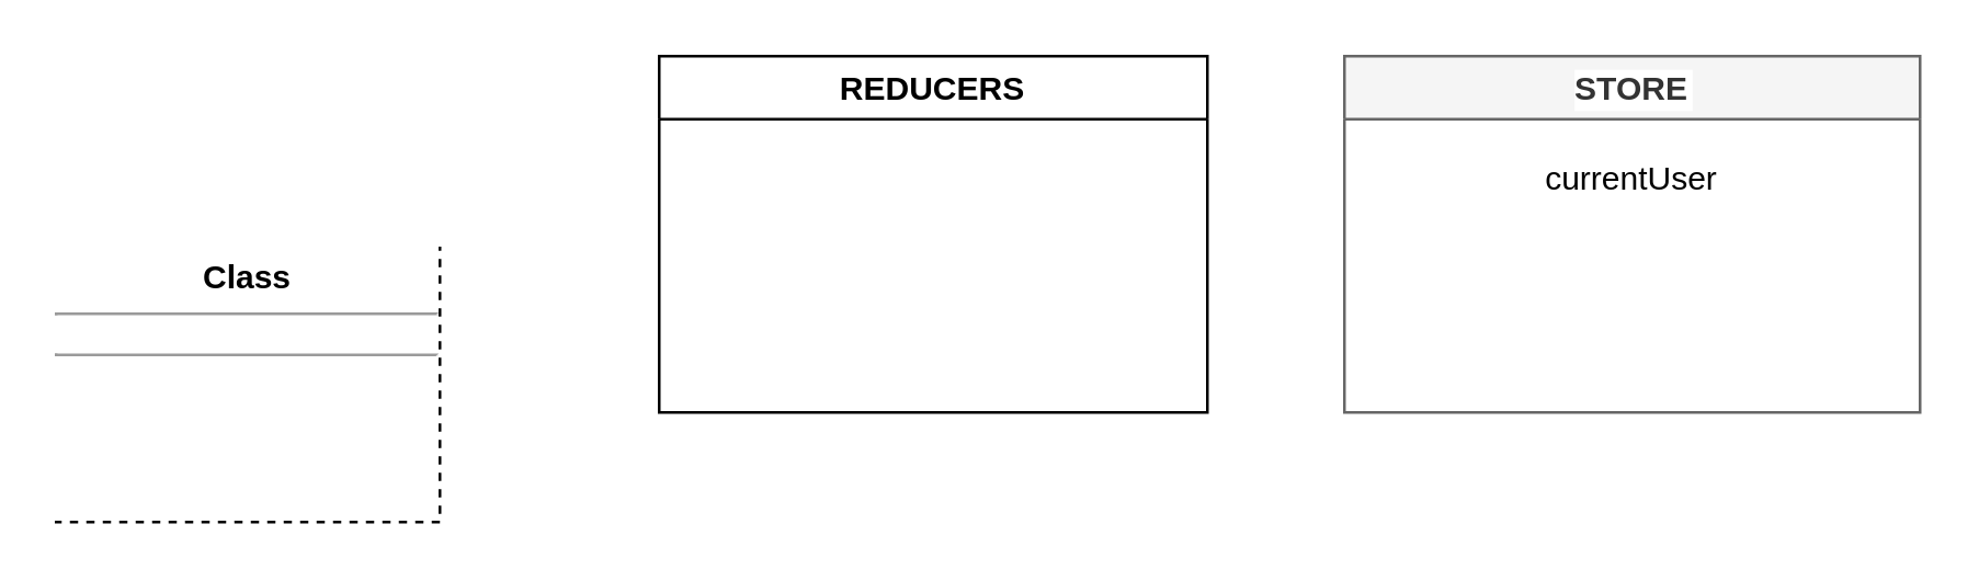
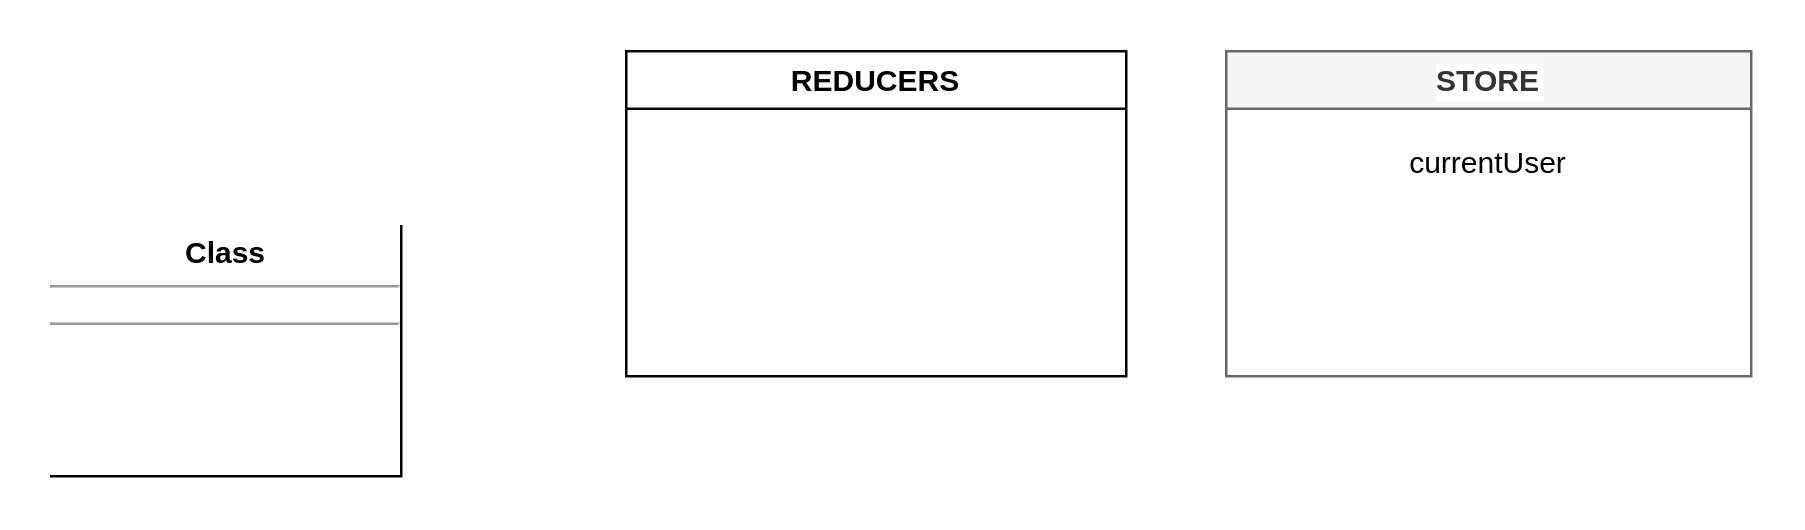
  <mxCell id="0" />
  <mxCell id="1" parent="0" />
  <mxCell id="2" value="STORE" style="swimlane;labelBackgroundColor=#FFFFFF;fillColor=#f5f5f5;swimlaneLine=1;fontColor=#333333;strokeColor=#666666;" vertex="1" parent="1"><mxGeometry x="490" y="20" width="210" height="130" as="geometry" /></mxCell>
  <mxCell id="3" value="&lt;div&gt;currentUser&lt;/div&gt;" style="text;html=1;strokeColor=none;fillColor=none;align=center;verticalAlign=middle;whiteSpace=wrap;rounded=0;labelBackgroundColor=#FFFFFF;" vertex="1" parent="2"><mxGeometry x="65" y="30" width="80" height="30" as="geometry" /></mxCell>
- <mxCell id="4" value="REDUCERS" style="swimlane;labelBackgroundColor=#FFFFFF;fillColor=default;" vertex="1" parent="1"><mxGeometry x="240" y="20" width="200" height="130" as="geometry" /></mxCell>
- <mxCell id="5" value="&lt;p style=&quot;margin:0px;margin-top:4px;text-align:center;&quot;&gt;&lt;b&gt;Class&lt;/b&gt;&lt;/p&gt;&lt;hr size=&quot;1&quot;/&gt;&lt;div style=&quot;height:2px;&quot;&gt;&lt;/div&gt;&lt;hr size=&quot;1&quot;/&gt;&lt;div style=&quot;height:2px;&quot;&gt;&lt;/div&gt;" style="verticalAlign=top;align=left;overflow=fill;fontSize=12;fontFamily=Helvetica;html=1;labelBackgroundColor=#FFFFFF;fillColor=default;dashed=1;" vertex="1" parent="1"><mxGeometry x="20" y="90" width="140" height="100" as="geometry" /></mxCell>
+ <mxCell id="4" value="REDUCERS" style="swimlane;labelBackgroundColor=#FFFFFF;fillColor=default;" vertex="1" parent="1"><mxGeometry x="250" y="20" width="200" height="130" as="geometry" /></mxCell>
+ <mxCell id="5" value="&lt;p style=&quot;margin:0px;margin-top:4px;text-align:center;&quot;&gt;&lt;b&gt;Class&lt;/b&gt;&lt;/p&gt;&lt;hr size=&quot;1&quot;/&gt;&lt;div style=&quot;height:2px;&quot;&gt;&lt;/div&gt;&lt;hr size=&quot;1&quot;/&gt;&lt;div style=&quot;height:2px;&quot;&gt;&lt;/div&gt;" style="verticalAlign=top;align=left;overflow=fill;fontSize=12;fontFamily=Helvetica;html=1;labelBackgroundColor=#FFFFFF;fillColor=default;" vertex="1" parent="1"><mxGeometry x="20" y="90" width="140" height="100" as="geometry" /></mxCell>
